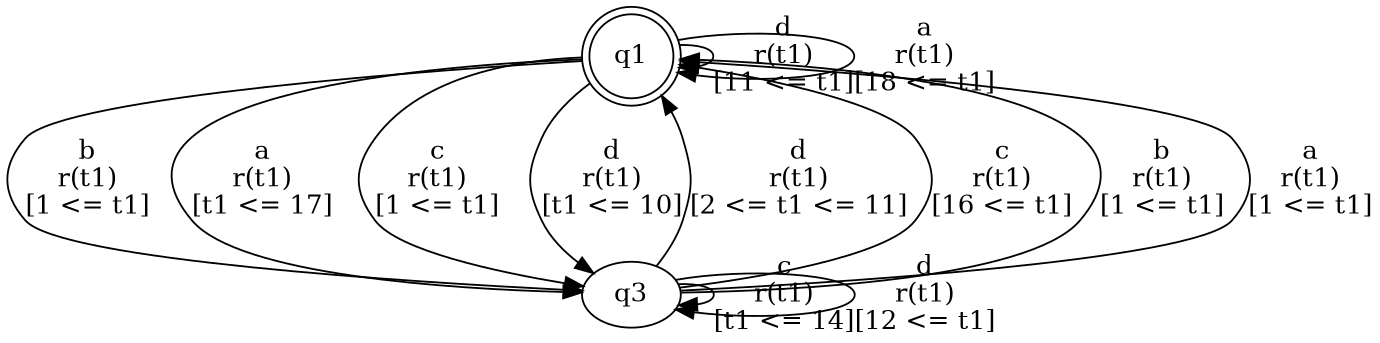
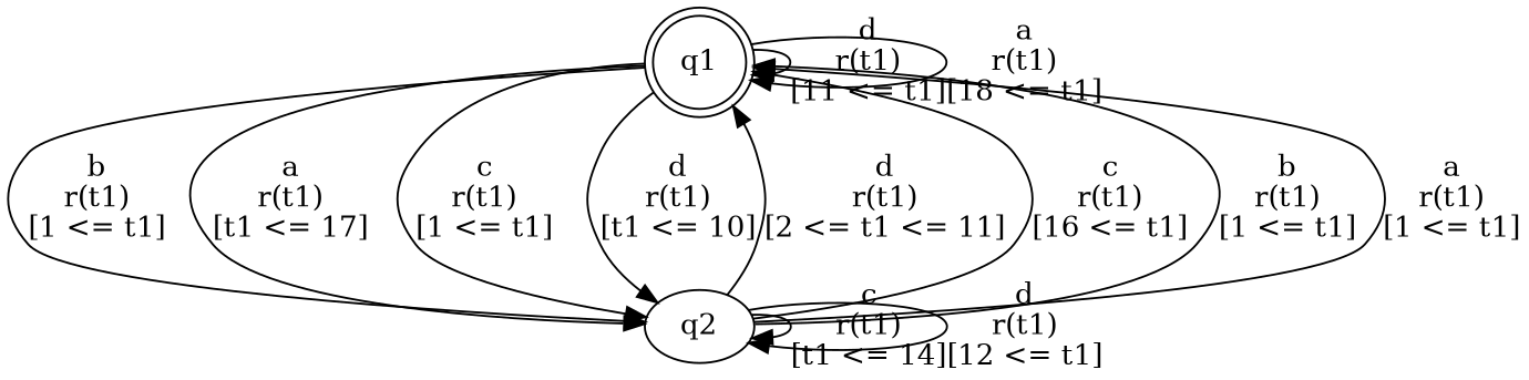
  digraph {
    n1 [label=q1 shape=doublecircle]
-   n2 [label=q3]
+   n2 [label=q2]
    n1 -> n1 [label="d\nr(t1)\n[11 <= t1]"]
    n1 -> n1 [label="a\nr(t1)\n[18 <= t1]"]
    n1 -> n2 [label="b\nr(t1)\n[1 <= t1]"]
    n1 -> n2 [label="a\nr(t1)\n[t1 <= 17]"]
    n1 -> n2 [label="c\nr(t1)\n[1 <= t1]"]
    n1 -> n2 [label="d\nr(t1)\n[t1 <= 10]"]
    n2 -> n1 [label="d\nr(t1)\n[2 <= t1 <= 11]"]
    n2 -> n1 [label="c\nr(t1)\n[16 <= t1]"]
    n2 -> n1 [label="b\nr(t1)\n[1 <= t1]"]
    n2 -> n1 [label="a\nr(t1)\n[1 <= t1]"]
    n2 -> n2 [label="c\nr(t1)\n[t1 <= 14]"]
    n2 -> n2 [label="d\nr(t1)\n[12 <= t1]"]
  }
